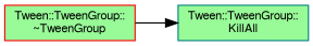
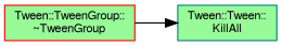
  digraph {
    rankdir=LR
    node [fillcolor=palegreen fontname=FreeSans fontsize=10 shape=record style=filled]
    n1 [color=red fontcolor=black height=0.2 label="Tween::TweenGroup::\l~TweenGroup" width=0.4]
-   n2 [color=teal height=0.2 label="Tween::TweenGroup::\lKillAll" width=0.4]
+   n2 [color=teal height=0.2 label="Tween::Tween::\lKillAll" width=0.4]
    n1 -> n2 [color=black fontname=FreeSans fontsize=10 labelfontname=FreeSans labelfontsize=10 style=solid]
  }
